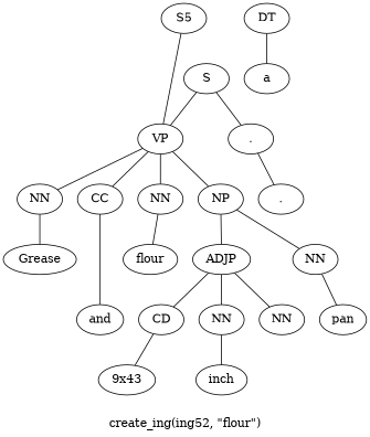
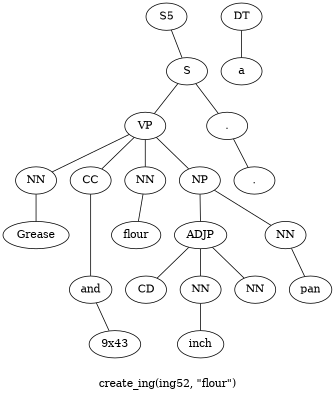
  graph {
    fontname="DejaVu Serif"
    label="create_ing(ing52, \"flour\")"
    node [fontname="DejaVu Serif"]
    edge [fontname="DejaVu Serif"]
    n1 [label=S5]
    n2 [label=S]
    n3 [label=VP]
    n4 [label="."]
    n5 [label=NN]
    n6 [label=CC]
    n7 [label=NN]
    n8 [label=NP]
    n9 [label="."]
    n10 [label=Grease]
    n11 [label=and]
    n12 [label=flour]
    n13 [label=ADJP]
    n14 [label=NN]
    n15 [label=DT]
    n16 [label=a]
    n17 [label=CD]
    n18 [label=NN]
    n19 [label=NN]
    n20 [label=pan]
    n21 [label="9x43"]
    n22 [label=inch]
-   n1 -- n3
+   n1 -- n2
    n2 -- n3
    n2 -- n4
    n3 -- n5
    n3 -- n6
    n3 -- n7
    n3 -- n8
    n4 -- n9
    n5 -- n10
    n6 -- n11
    n7 -- n12
    n8 -- n13
    n8 -- n14
    n13 -- n17
    n13 -- n18
    n13 -- n19
    n14 -- n20
    n15 -- n16
-   n17 -- n21
+   n11 -- n21
    n18 -- n22
  }
